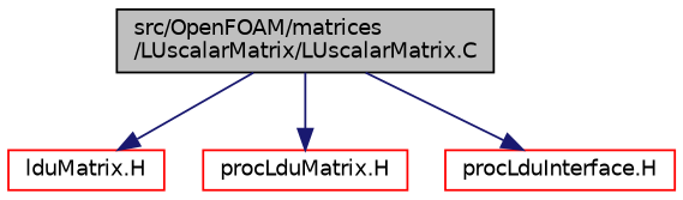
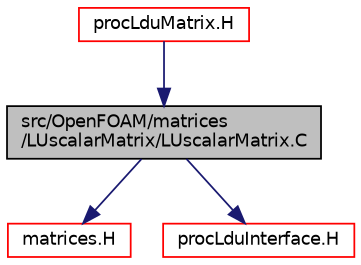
  digraph {
    node [color=red fontname=Helvetica fontsize=10 shape=record]
    edge [color=midnightblue fontname=Helvetica fontsize=10 labelfontname=Helvetica labelfontsize=10 style=solid]
    n1 [color=black fillcolor=grey75 fontcolor=black height=0.2 label="src/OpenFOAM/matrices\l/LUscalarMatrix/LUscalarMatrix.C" style=filled width=0.4]
-   n2 [height=0.2 label="lduMatrix.H" width=0.4]
+   n2 [height=0.2 label="matrices.H" width=0.4]
    n3 [height=0.2 label="procLduMatrix.H" width=0.4]
    n4 [height=0.2 label="procLduInterface.H" width=0.4]
    n1 -> n2
-   n1 -> n3
+   n3 -> n1
    n1 -> n4
  }
